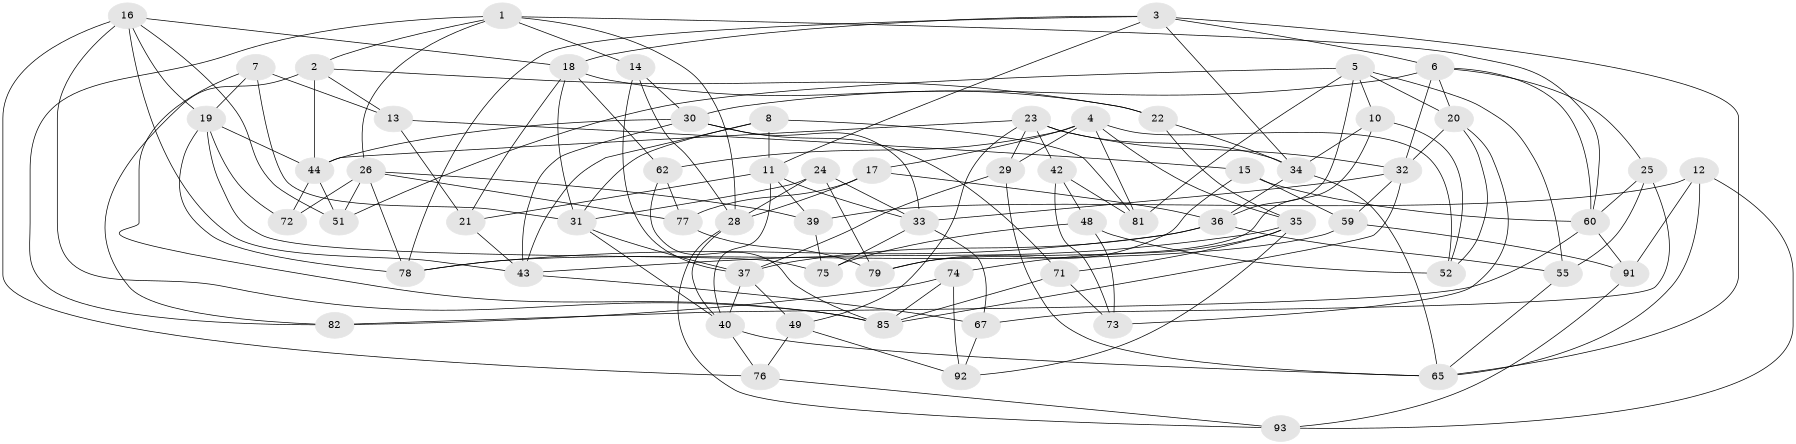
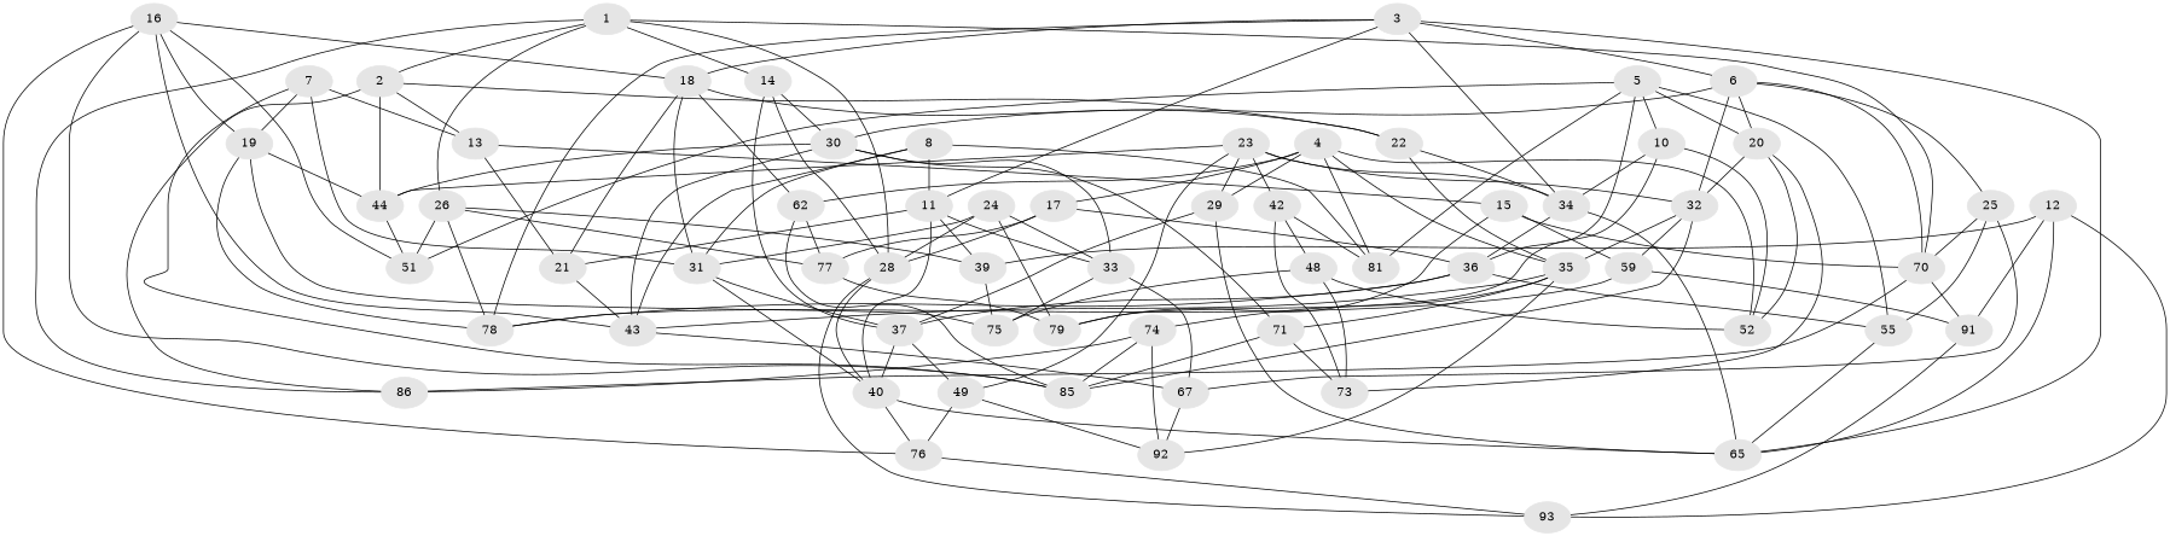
  graph {
    node [color=gray90 style=filled]
    1 [super="+83"]
    2 [super="+66"]
    14
    26 [super="+46"]
    28 [super="+56"]
-   70 [super="+80" label=60]
-   82
+   70 [super="+80"]
+   82 [label=86]
    13
    22
    44 [super="+63"]
    30 [super="+68"]
    37 [super="+60"]
    78
    51
    39
    77
-   72
    40 [super="+86"]
    93
    91
    21
    15
    20 [super="+61"]
    52
    32 [super="+38"]
    73
    34 [super="+41"]
    35 [super="+88"]
    3 [super="+89"]
    6 [super="+69"]
    11 [super="+58"]
    18 [super="+64"]
    65 [super="+84"]
    25
    33 [super="+53"]
    62
    31 [super="+87"]
    36 [super="+45"]
    4 [super="+9"]
    17
    29
    81
    43 [super="+50"]
    71
    74
    92
    85 [super="+90"]
    5 [super="+47"]
    10
    55
    79
    67
    59
    7
    19 [super="+54"]
    75
    8
    76
    12
    49
    16 [super="+27"]
    23 [super="+57"]
    42
    48
    24
    1 -- 2
    1 -- 14
    1 -- 26
    1 -- 28
    1 -- 70
    1 -- 82
    2 -- 82
    2 -- 13
    2 -- 22
    2 -- 44
    14 -- 28
    14 -- 30
    14 -- 37
    26 -- 78
    26 -- 51
    26 -- 39
    26 -- 77
-   26 -- 72
    28 -- 40
    28 -- 93
    70 -- 82
    70 -- 91
    13 -- 21
    13 -- 15
    22 -- 34
    22 -- 35
    44 -- 51
-   44 -- 72
    30 -- 44
    30 -- 33
    30 -- 43
    30 -- 71
    37 -- 40
    37 -- 49
    39 -- 75
    77 -- 79
    40 -- 65
    40 -- 76
    91 -- 93
    21 -- 43
    15 -- 70
    15 -- 79
    15 -- 59
    20 -- 52
    20 -- 32
    20 -- 73
-   32 -- 33
+   32 -- 35
    32 -- 85
    32 -- 59
    34 -- 65
    34 -- 36
    35 -- 43
    35 -- 71
    35 -- 74
    35 -- 92
    3 -- 78
    3 -- 34
    3 -- 6
    3 -- 11
    3 -- 18
    3 -- 65
    6 -- 70
    6 -- 30
    6 -- 20
    6 -- 32
    6 -- 25
    11 -- 39
    11 -- 40
    11 -- 21
    11 -- 33
    18 -- 22
    18 -- 21
    18 -- 62
    18 -- 31
    25 -- 70
    25 -- 55
    25 -- 67
    33 -- 67
    33 -- 75
    62 -- 77
    62 -- 85
    31 -- 37
    31 -- 40
    36 -- 37
    36 -- 78
    36 -- 55
    4 -- 52
    4 -- 35
    4 -- 62
    4 -- 17
    4 -- 29
    4 -- 81
    17 -- 28
    17 -- 77
    17 -- 36
    29 -- 37
    29 -- 65
    43 -- 67
    71 -- 73
    71 -- 85
    74 -- 82
    74 -- 92
    74 -- 85
    5 -- 51
    5 -- 20
    5 -- 36
    5 -- 81
    5 -- 10
    5 -- 55
    10 -- 52
    10 -- 34
    10 -- 79
    55 -- 65
    67 -- 92
    59 -- 78
    59 -- 91
    7 -- 13
    7 -- 31
    7 -- 85
    7 -- 19
    19 -- 44
    19 -- 78
-   19 -- 72
    19 -- 75
    8 -- 11
    8 -- 31
    8 -- 81
    8 -- 43
    76 -- 93
    12 -- 39
    12 -- 93
    12 -- 91
    12 -- 65
    49 -- 92
    49 -- 76
    16 -- 51
    16 -- 18
    16 -- 43
    16 -- 85
    16 -- 19
    16 -- 76
    23 -- 44
    23 -- 32
    23 -- 34
    23 -- 29
    23 -- 49
    23 -- 42
    42 -- 73
    42 -- 81
    42 -- 48
    48 -- 52
    48 -- 73
    48 -- 75
    24 -- 28
    24 -- 33
    24 -- 31
    24 -- 79
  }
